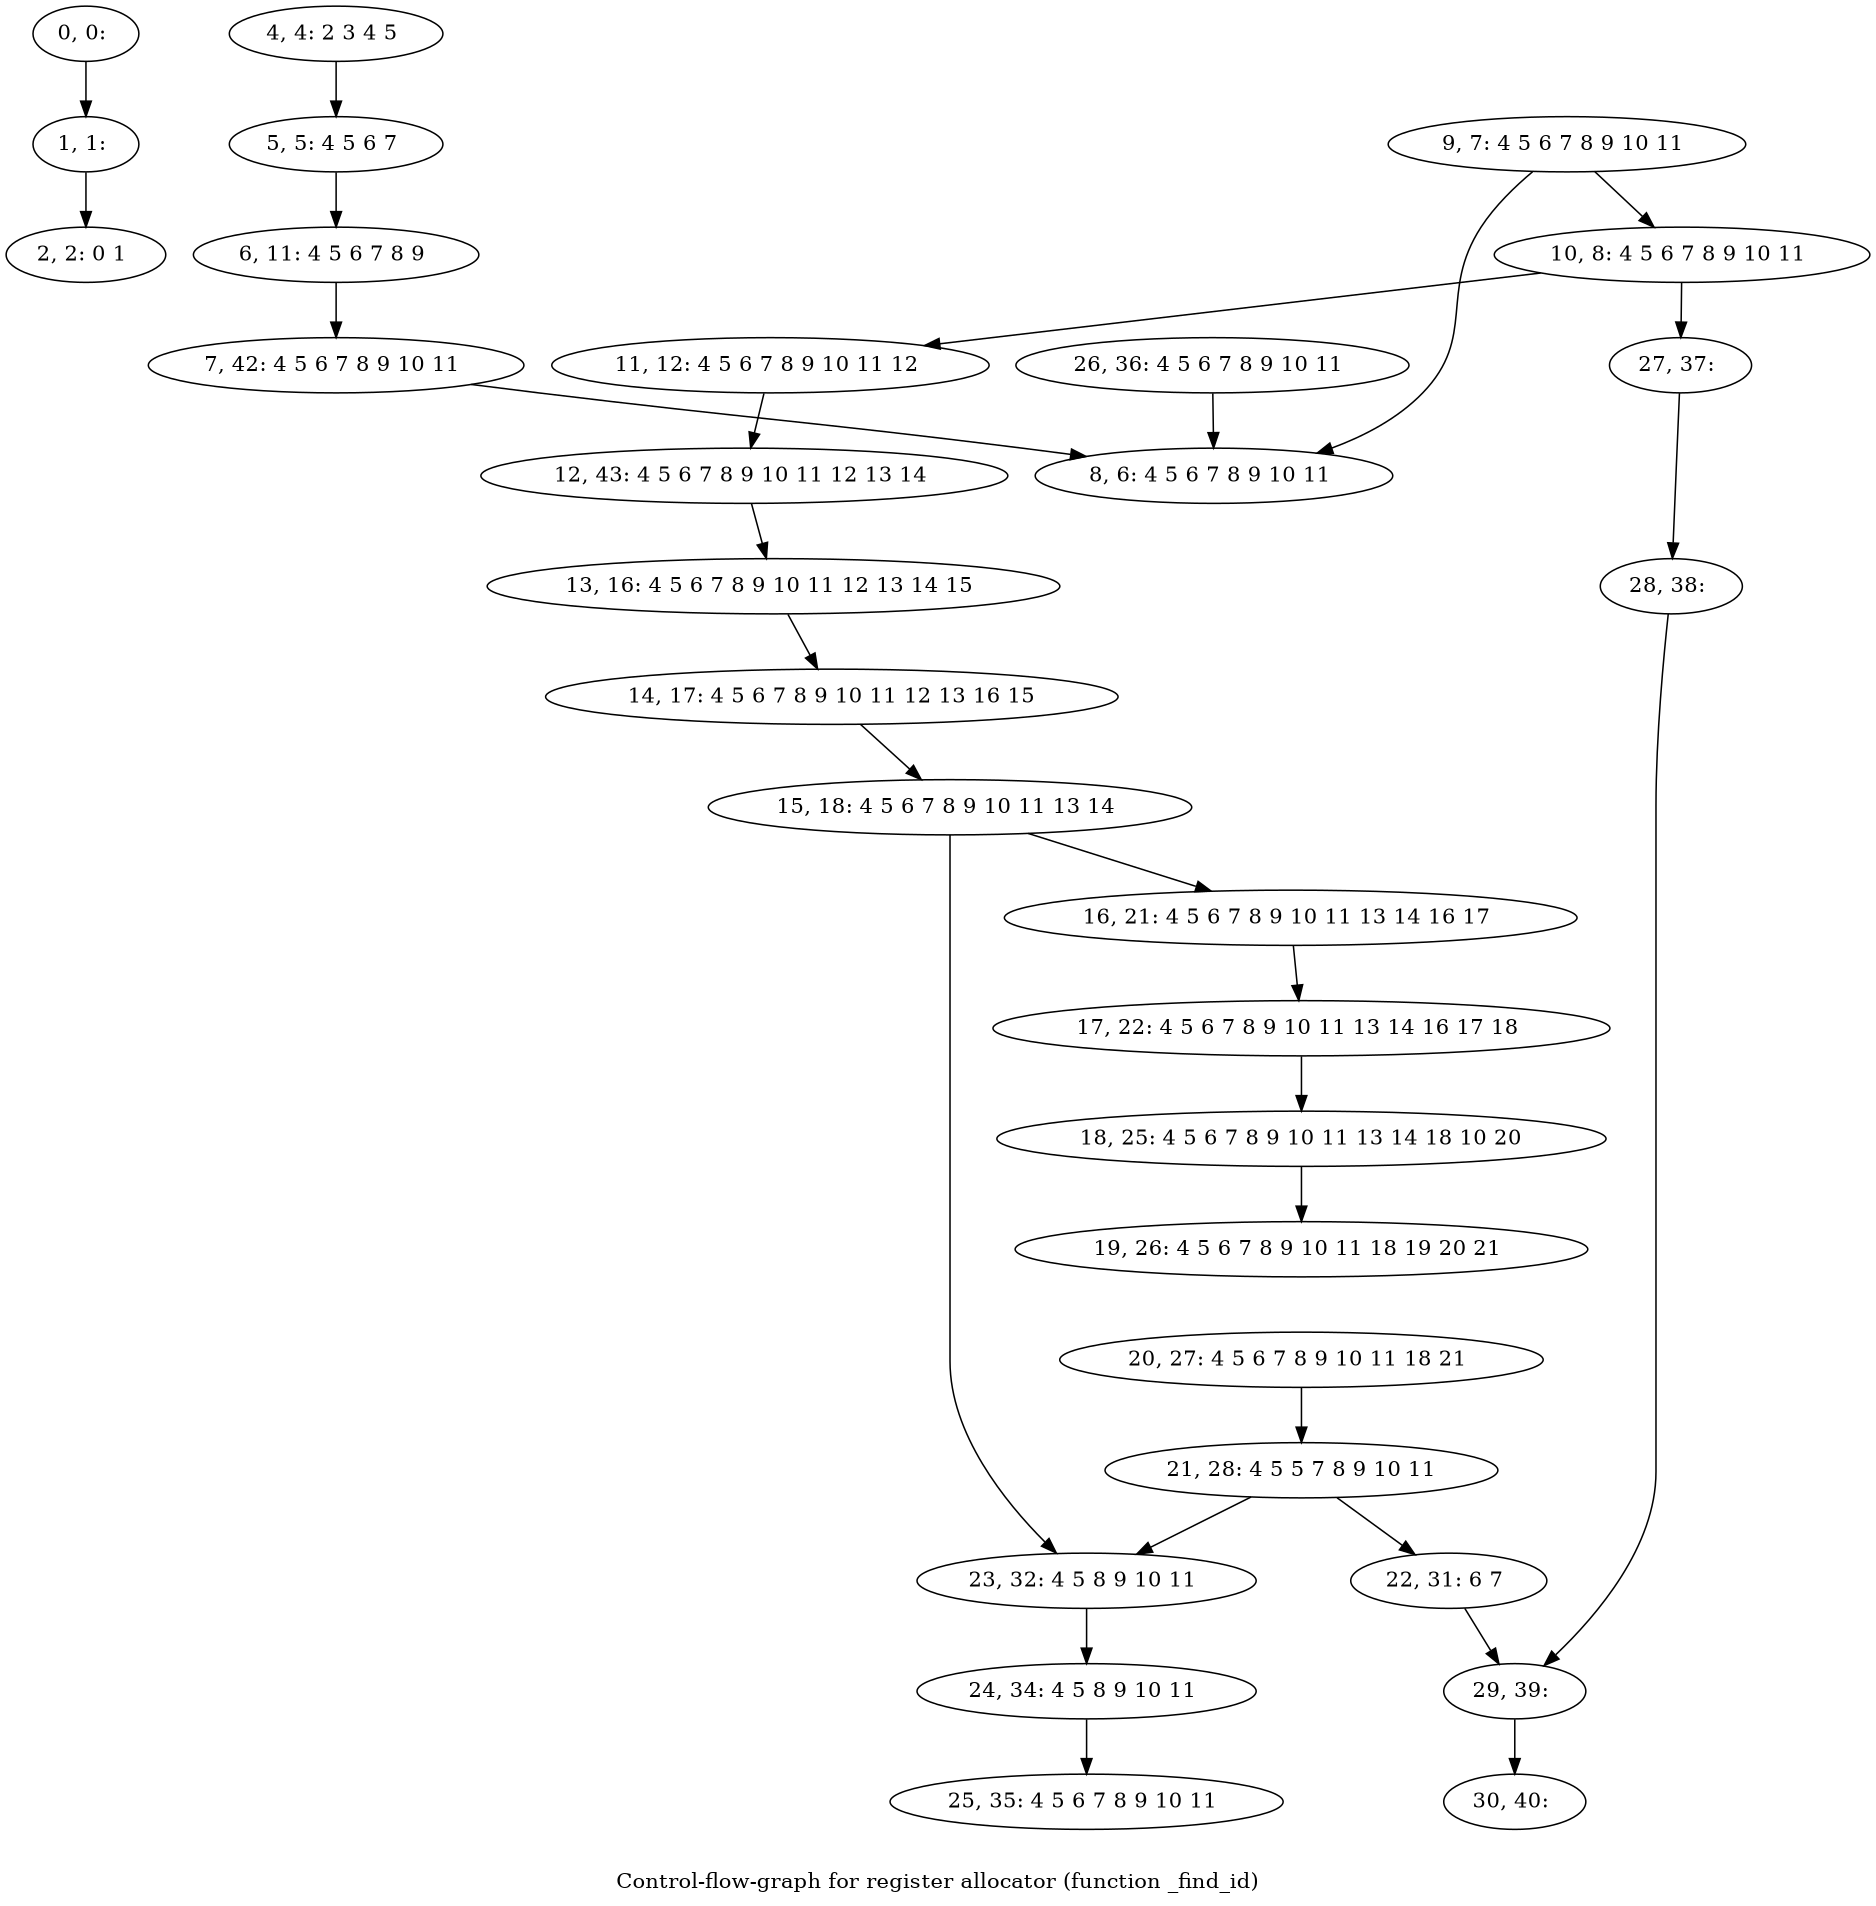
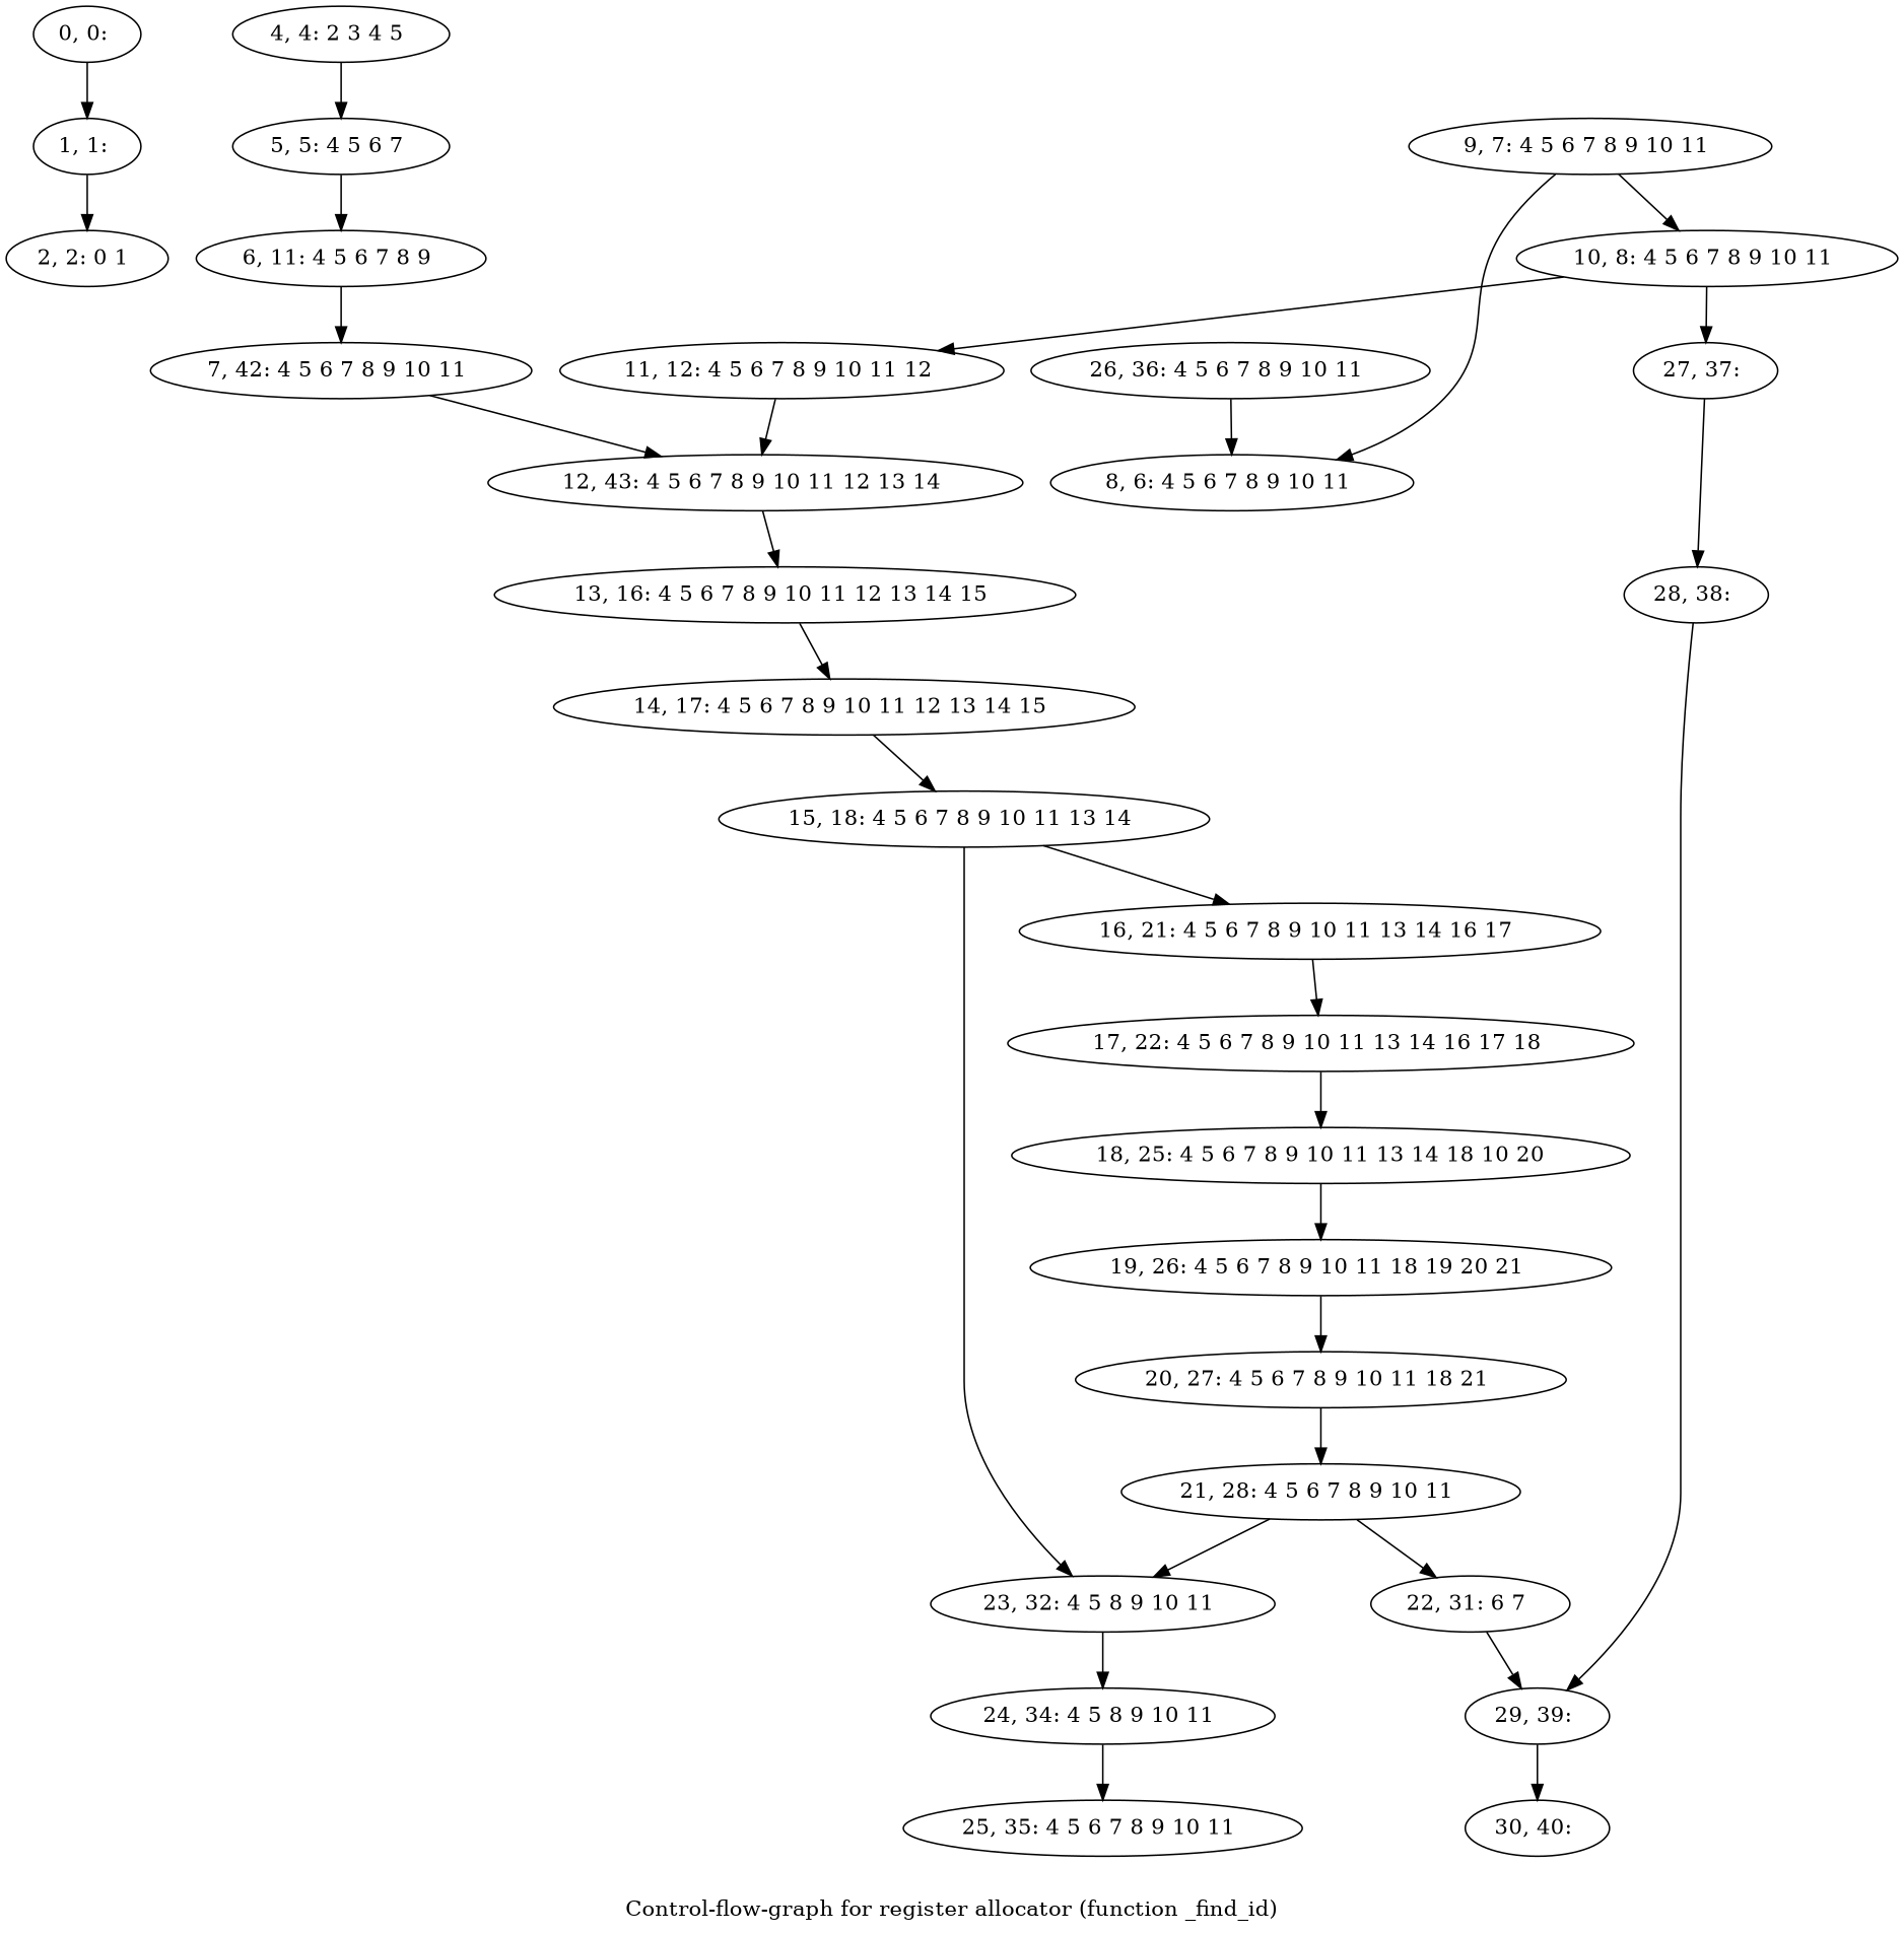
  digraph {
    label="Control-flow-graph for register allocator (function _find_id)"
    n1 [label="0, 0: "]
    n2 [label="1, 1: "]
    n3 [label="2, 2: 0 1 "]
    n4 [label="4, 4: 2 3 4 5 "]
    n5 [label="5, 5: 4 5 6 7 "]
    n6 [label="6, 11: 4 5 6 7 8 9 "]
    n7 [label="7, 42: 4 5 6 7 8 9 10 11 "]
    n8 [label="8, 6: 4 5 6 7 8 9 10 11 "]
    n9 [label="9, 7: 4 5 6 7 8 9 10 11 "]
    n10 [label="10, 8: 4 5 6 7 8 9 10 11 "]
    n11 [label="11, 12: 4 5 6 7 8 9 10 11 12 "]
    n12 [label="27, 37: "]
    n13 [label="12, 43: 4 5 6 7 8 9 10 11 12 13 14 "]
    n14 [label="28, 38: "]
    n15 [label="13, 16: 4 5 6 7 8 9 10 11 12 13 14 15 "]
-   n16 [label="14, 17: 4 5 6 7 8 9 10 11 12 13 16 15"]
+   n16 [label="14, 17: 4 5 6 7 8 9 10 11 12 13 14 15 "]
    n17 [label="15, 18: 4 5 6 7 8 9 10 11 13 14 "]
    n18 [label="16, 21: 4 5 6 7 8 9 10 11 13 14 16 17 "]
    n19 [label="23, 32: 4 5 8 9 10 11 "]
    n20 [label="17, 22: 4 5 6 7 8 9 10 11 13 14 16 17 18 "]
    n21 [label="24, 34: 4 5 8 9 10 11 "]
    n22 [label="18, 25: 4 5 6 7 8 9 10 11 13 14 18 10 20"]
    n23 [label="19, 26: 4 5 6 7 8 9 10 11 18 19 20 21 "]
    n24 [label="20, 27: 4 5 6 7 8 9 10 11 18 21 "]
-   n25 [label="21, 28: 4 5 5 7 8 9 10 11"]
+   n25 [label="21, 28: 4 5 6 7 8 9 10 11 "]
    n26 [label="22, 31: 6 7 "]
    n27 [label="29, 39: "]
    n28 [label="30, 40: "]
    n29 [label="25, 35: 4 5 6 7 8 9 10 11 "]
    n30 [label="26, 36: 4 5 6 7 8 9 10 11 "]
    n1 -> n2
    n2 -> n3
    n4 -> n5
    n5 -> n6
    n6 -> n7
-   n7 -> n8
+   n7 -> n13
    n9 -> n8
    n9 -> n10
    n10 -> n11
    n10 -> n12
    n11 -> n13
    n12 -> n14
    n13 -> n15
    n14 -> n27
    n15 -> n16
    n16 -> n17
    n17 -> n18
    n17 -> n19
    n18 -> n20
    n19 -> n21
    n20 -> n22
    n21 -> n29
    n22 -> n23
+   n23 -> n24
    n24 -> n25
    n25 -> n19
    n25 -> n26
    n26 -> n27
    n27 -> n28
    n30 -> n8
  }
